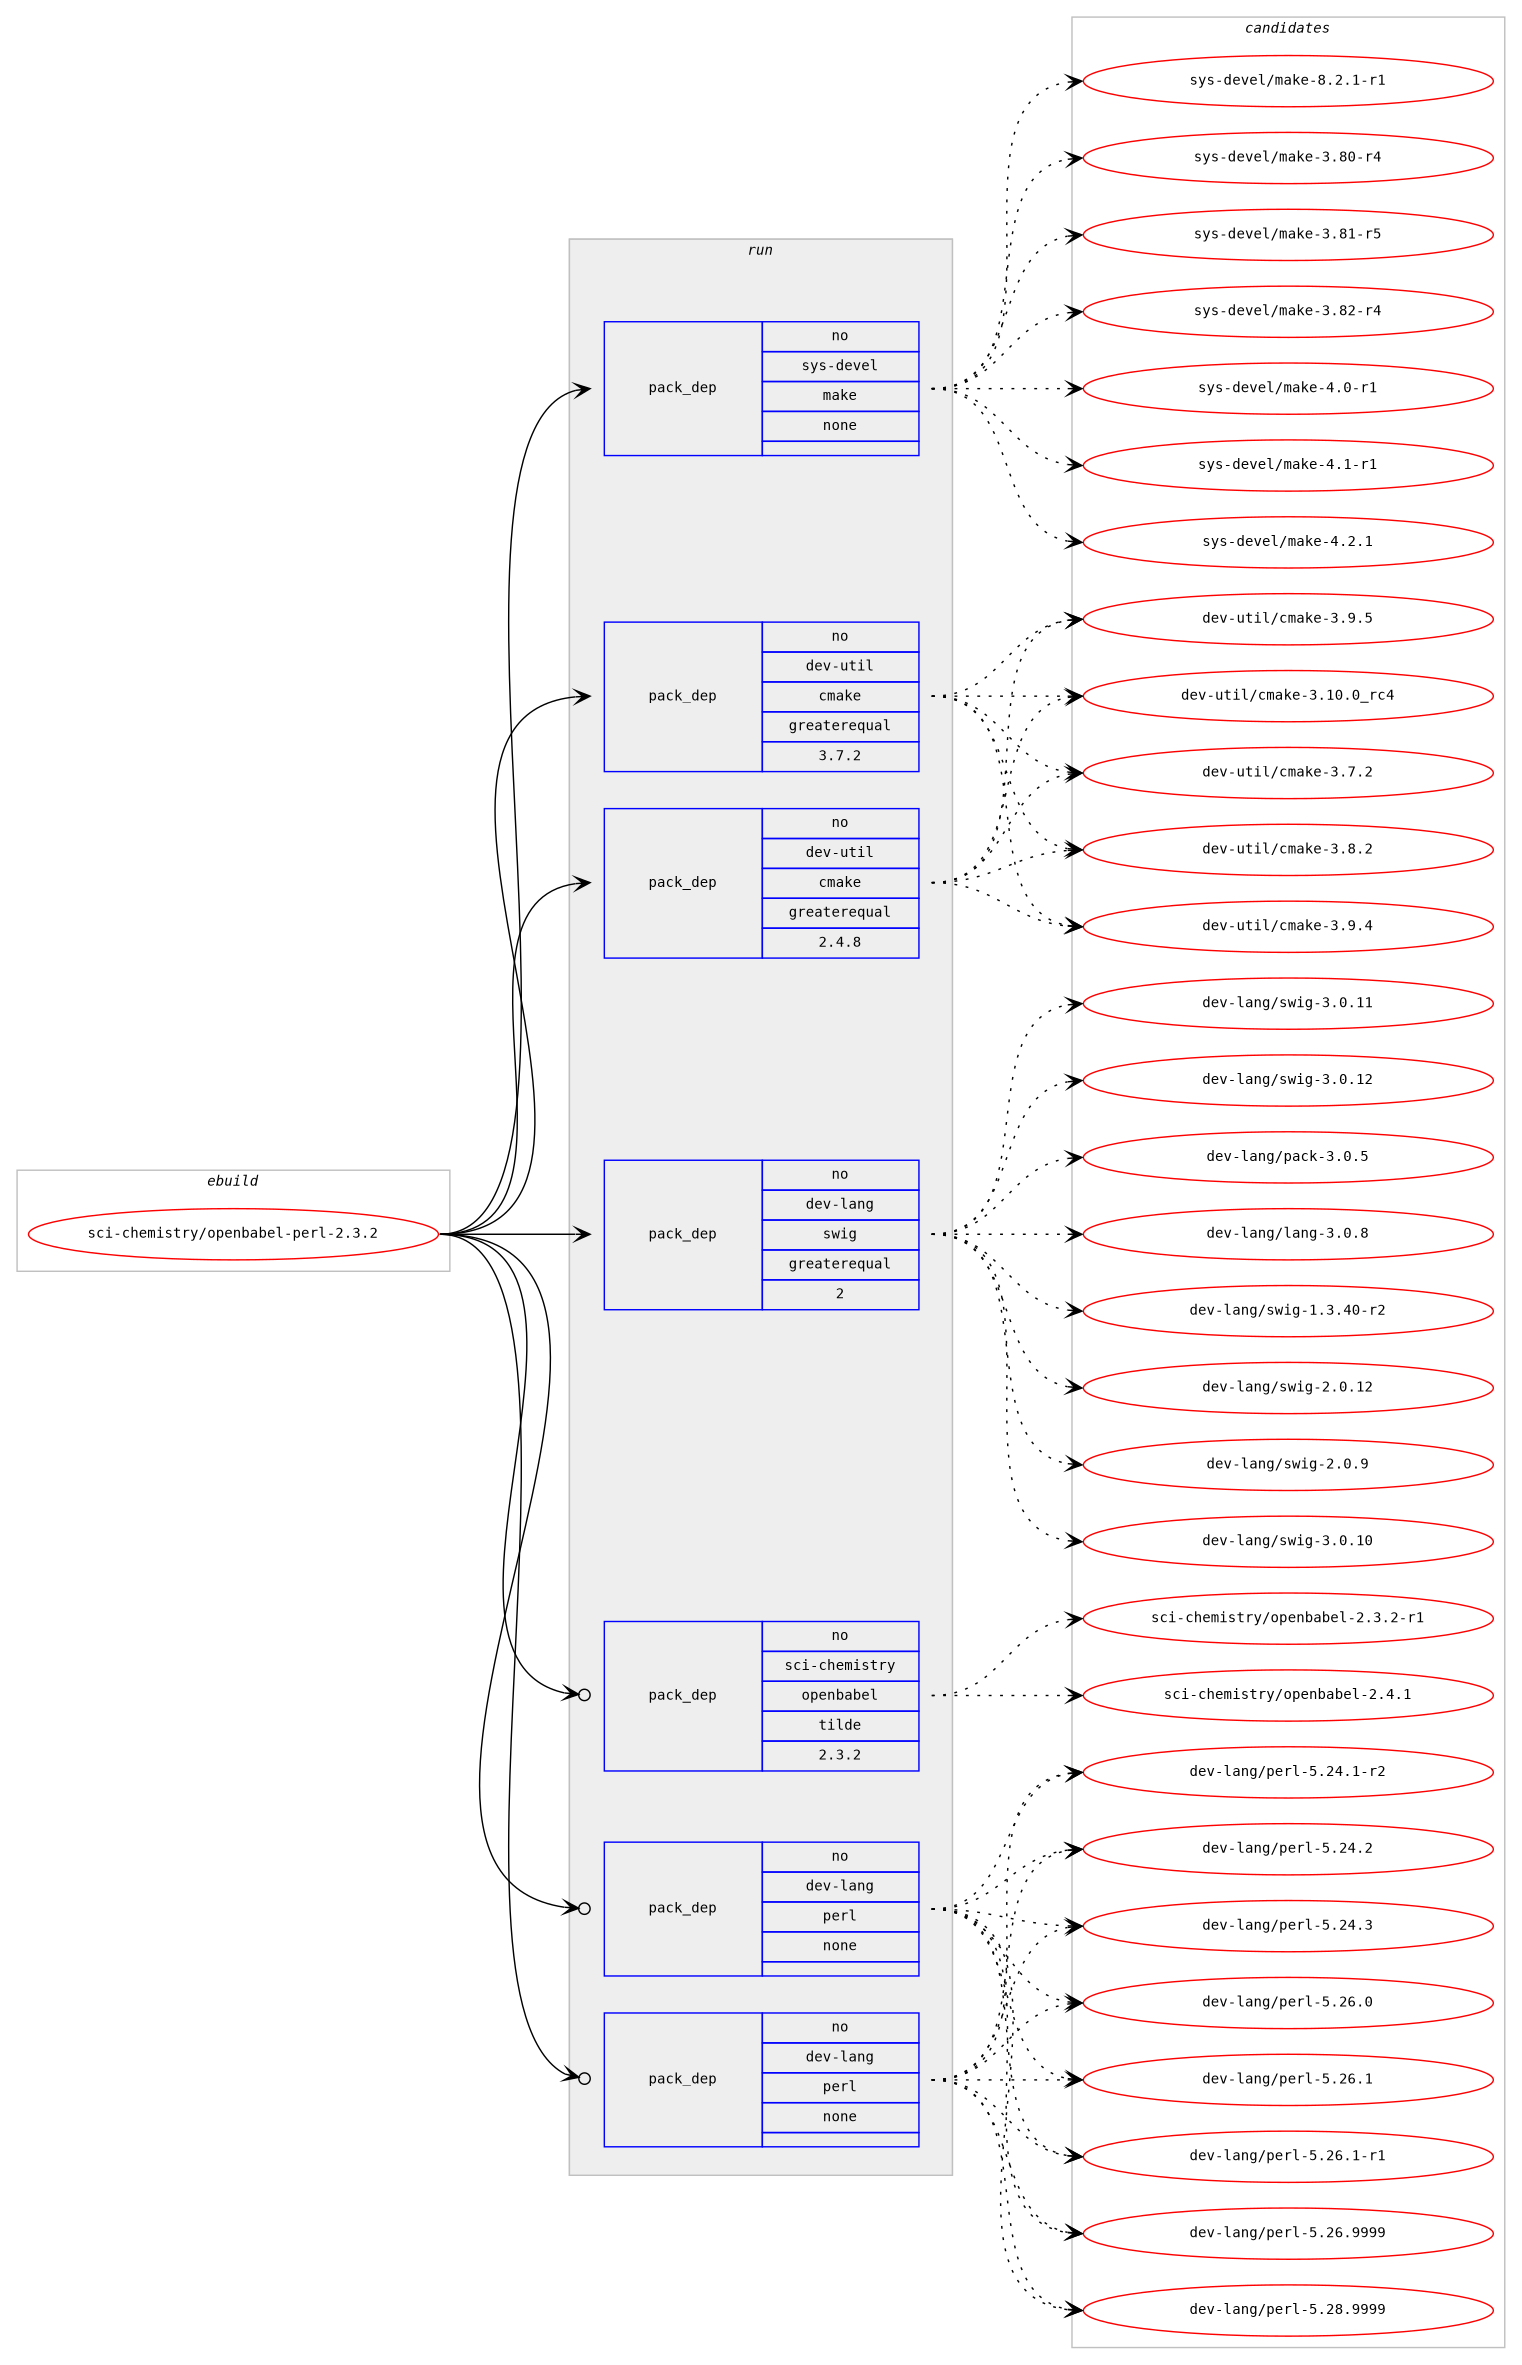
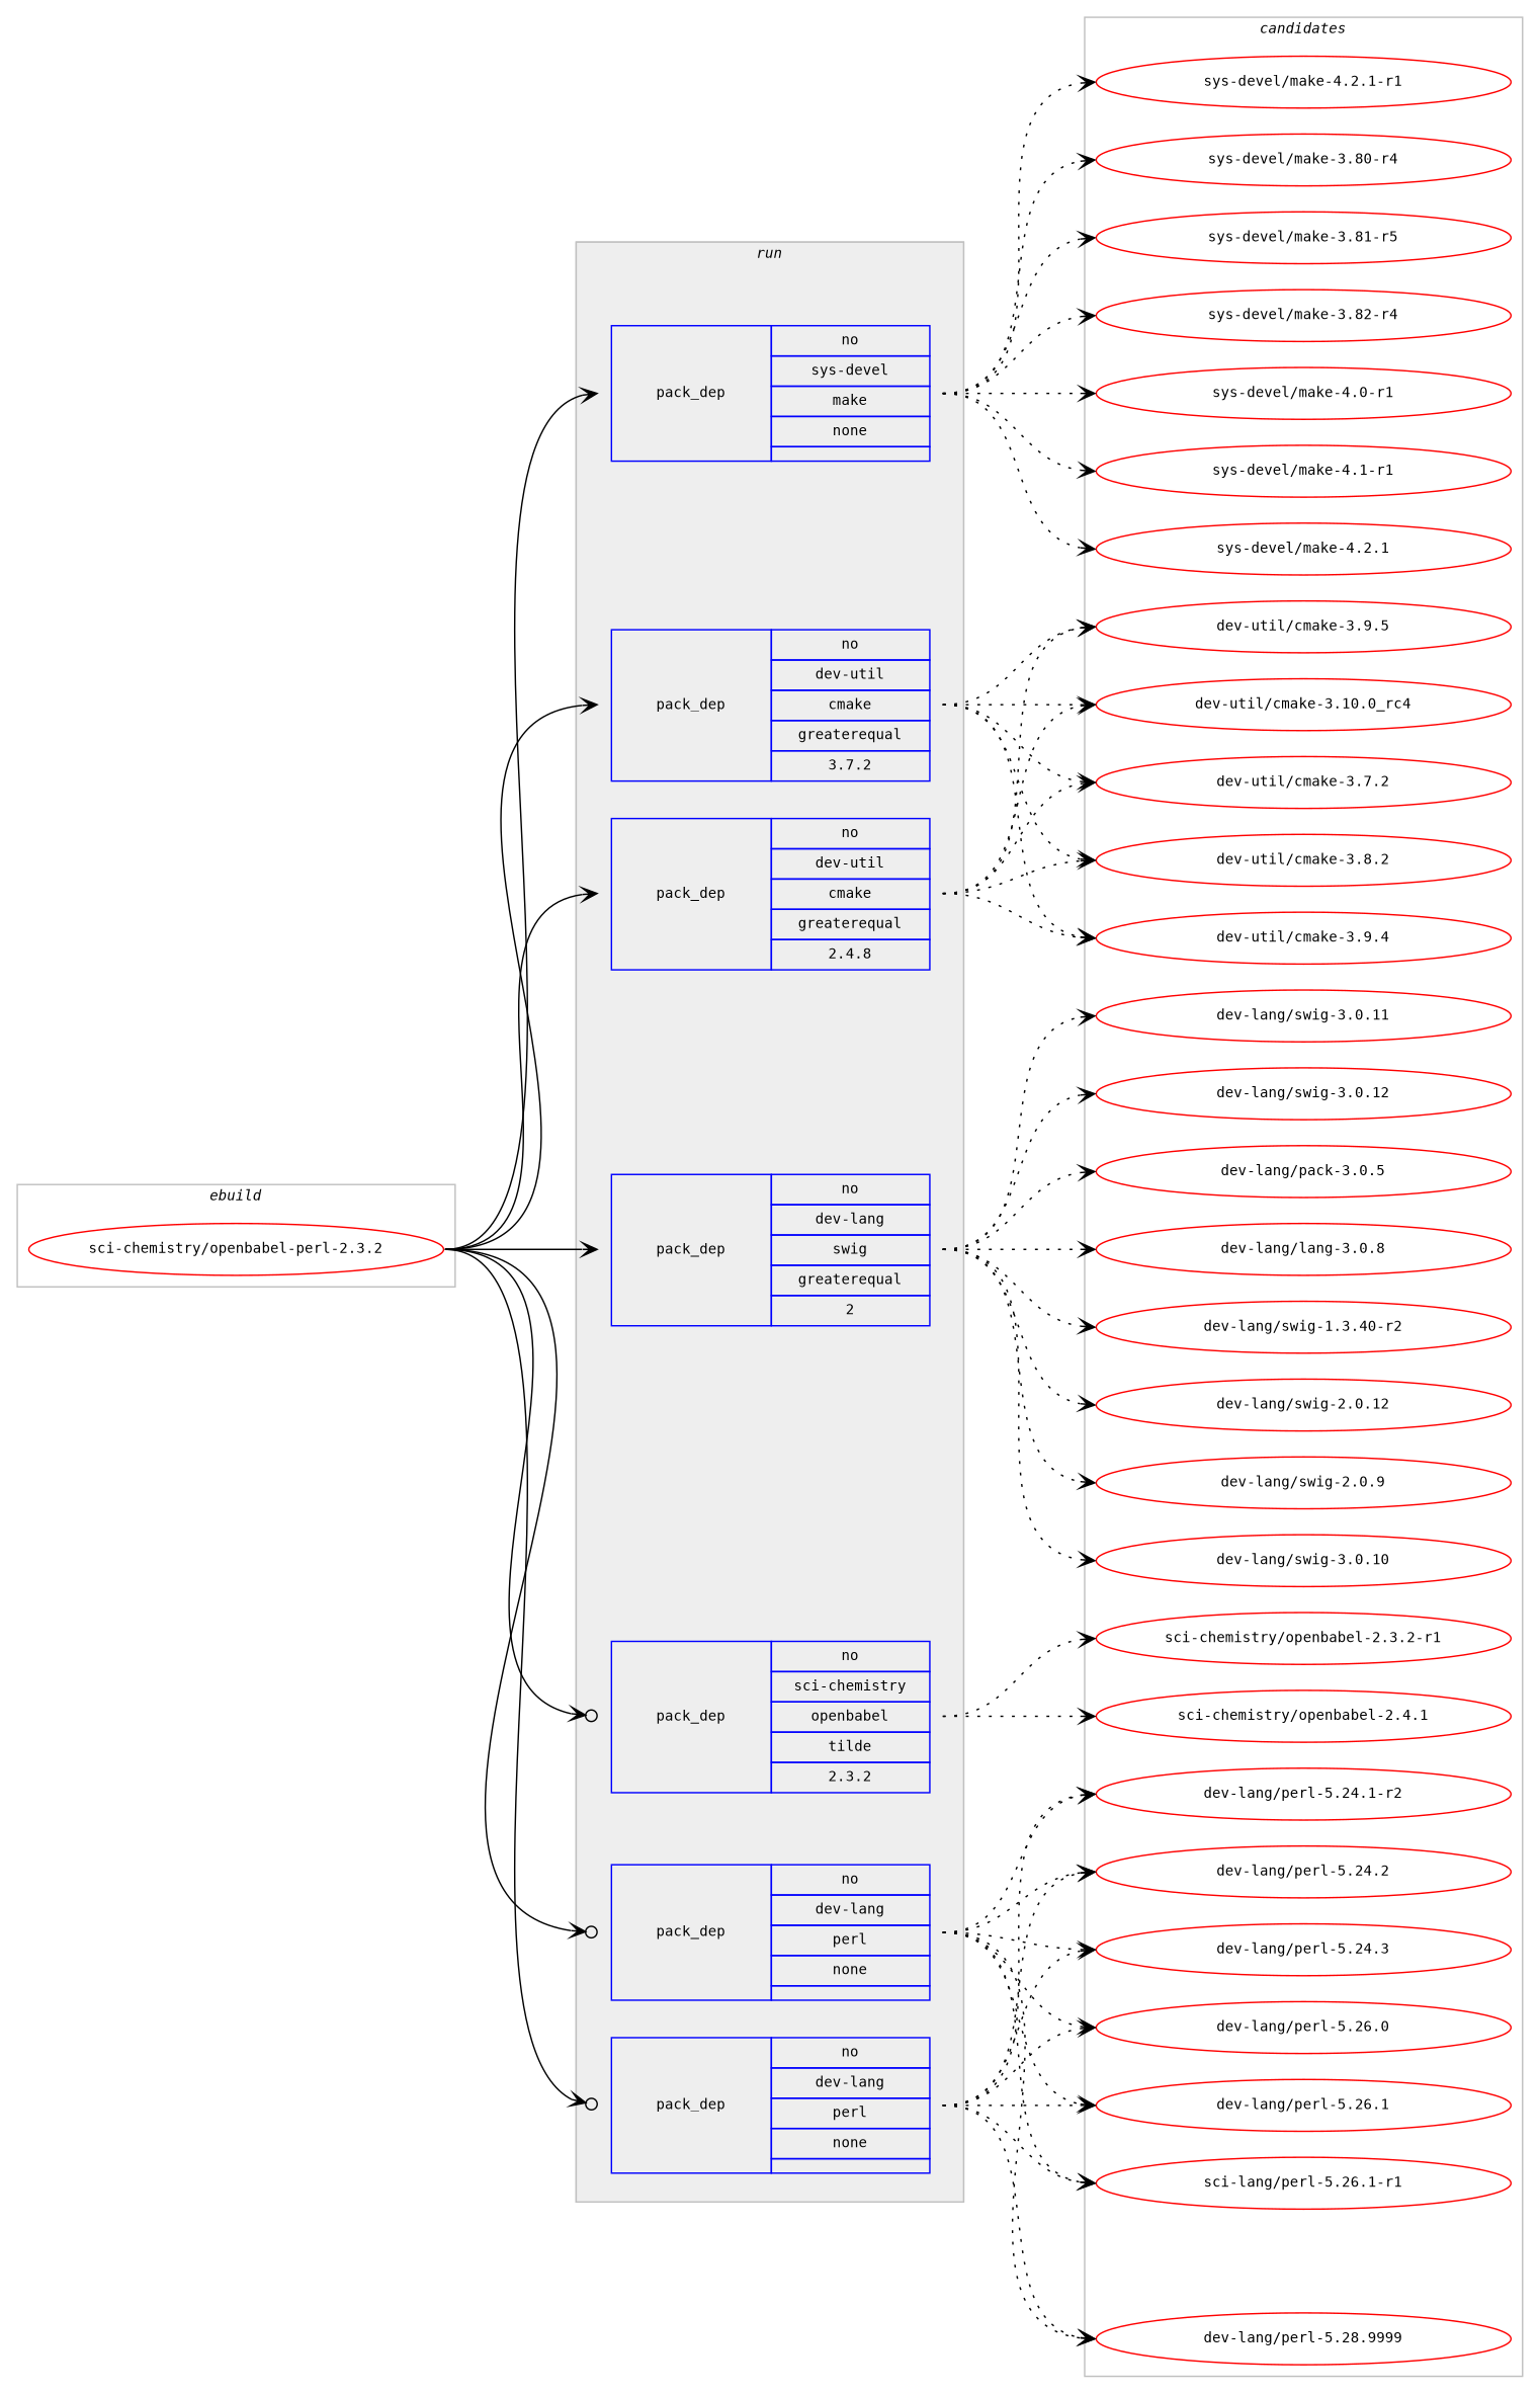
  digraph {
    compound=true
    concentrate=true
    fontname="DejaVu Sans Mono"
    fontsize=10
    newrank=true
    rankdir=LR
    ranksep=1.5
    node [color=red fontname="DejaVu Sans Mono" fontsize=10]
    edge [arrowhead=vee fontname="DejaVu Sans Mono" headport=w style=dotted tailport=e weight=100]
    n1 [label="sci-chemistry/openbabel-perl-2.3.2" width=4]
    n2 [color=blue label=<<TABLE BORDER="0" CELLBORDER="1" CELLSPACING="0" CELLPADDING="4" WIDTH="220"><TR><TD ROWSPAN="6" CELLPADDING="30">pack_dep</TD></TR><TR><TD WIDTH="110">no</TD></TR><TR><TD>dev-lang</TD></TR><TR><TD>swig</TD></TR><TR><TD>greaterequal</TD></TR><TR><TD>2</TD></TR></TABLE>> shape=none]
    n3 [color=blue label=<<TABLE BORDER="0" CELLBORDER="1" CELLSPACING="0" CELLPADDING="4" WIDTH="220"><TR><TD ROWSPAN="6" CELLPADDING="30">pack_dep</TD></TR><TR><TD WIDTH="110">no</TD></TR><TR><TD>dev-util</TD></TR><TR><TD>cmake</TD></TR><TR><TD>greaterequal</TD></TR><TR><TD>2.4.8</TD></TR></TABLE>> shape=none]
    n4 [color=blue label=<<TABLE BORDER="0" CELLBORDER="1" CELLSPACING="0" CELLPADDING="4" WIDTH="220"><TR><TD ROWSPAN="6" CELLPADDING="30">pack_dep</TD></TR><TR><TD WIDTH="110">no</TD></TR><TR><TD>dev-util</TD></TR><TR><TD>cmake</TD></TR><TR><TD>greaterequal</TD></TR><TR><TD>3.7.2</TD></TR></TABLE>> shape=none]
    n5 [color=blue label=<<TABLE BORDER="0" CELLBORDER="1" CELLSPACING="0" CELLPADDING="4" WIDTH="220"><TR><TD ROWSPAN="6" CELLPADDING="30">pack_dep</TD></TR><TR><TD WIDTH="110">no</TD></TR><TR><TD>sys-devel</TD></TR><TR><TD>make</TD></TR><TR><TD>none</TD></TR><TR><TD></TD></TR></TABLE>> shape=none]
    n6 [color=blue label=<<TABLE BORDER="0" CELLBORDER="1" CELLSPACING="0" CELLPADDING="4" WIDTH="220"><TR><TD ROWSPAN="6" CELLPADDING="30">pack_dep</TD></TR><TR><TD WIDTH="110">no</TD></TR><TR><TD>dev-lang</TD></TR><TR><TD>perl</TD></TR><TR><TD>none</TD></TR><TR><TD></TD></TR></TABLE>> shape=none]
    n7 [color=blue label=<<TABLE BORDER="0" CELLBORDER="1" CELLSPACING="0" CELLPADDING="4" WIDTH="220"><TR><TD ROWSPAN="6" CELLPADDING="30">pack_dep</TD></TR><TR><TD WIDTH="110">no</TD></TR><TR><TD>dev-lang</TD></TR><TR><TD>perl</TD></TR><TR><TD>none</TD></TR><TR><TD></TD></TR></TABLE>> shape=none]
    n8 [color=blue label=<<TABLE BORDER="0" CELLBORDER="1" CELLSPACING="0" CELLPADDING="4" WIDTH="220"><TR><TD ROWSPAN="6" CELLPADDING="30">pack_dep</TD></TR><TR><TD WIDTH="110">no</TD></TR><TR><TD>sci-chemistry</TD></TR><TR><TD>openbabel</TD></TR><TR><TD>tilde</TD></TR><TR><TD>2.3.2</TD></TR></TABLE>> shape=none]
    n9 [label="dev-lang/swig-1.3.40-r2" width=4]
    n10 [label="dev-lang/swig-2.0.12" width=4]
    n11 [label="dev-lang/swig-2.0.9" width=4]
    n12 [label="dev-lang/swig-3.0.10" width=4]
    n13 [label="dev-lang/swig-3.0.11" width=4]
    n14 [label="dev-lang/swig-3.0.12" width=4]
    n15 [label="dev-lang/pack-3.0.5" width=4]
    n16 [label="dev-lang/lang-3.0.8" width=4]
    n17 [label="dev-util/cmake-3.10.0_rc4" width=4]
    n18 [label="dev-util/cmake-3.7.2" width=4]
    n19 [label="dev-util/cmake-3.8.2" width=4]
    n20 [label="dev-util/cmake-3.9.4" width=4]
    n21 [label="dev-util/cmake-3.9.5" width=4]
    n22 [label="sys-devel/make-3.80-r4" width=4]
    n23 [label="sys-devel/make-3.81-r5" width=4]
    n24 [label="sys-devel/make-3.82-r4" width=4]
    n25 [label="sys-devel/make-4.0-r1" width=4]
    n26 [label="sys-devel/make-4.1-r1" width=4]
    n27 [label="sys-devel/make-4.2.1" width=4]
-   n28 [label="sys-devel/make-8.2.1-r1" width=4]
+   n28 [label="sys-devel/make-4.2.1-r1" width=4]
    n29 [label="dev-lang/perl-5.24.1-r2" width=4]
    n30 [label="dev-lang/perl-5.24.2" width=4]
    n31 [label="dev-lang/perl-5.24.3" width=4]
    n32 [label="dev-lang/perl-5.26.0" width=4]
    n33 [label="dev-lang/perl-5.26.1" width=4]
-   n34 [label="dev-lang/perl-5.26.1-r1" width=4]
-   n35 [label="dev-lang/perl-5.26.9999" width=4]
+   n34 [label="sci-lang/perl-5.26.1-r1" width=4]
    n36 [label="dev-lang/perl-5.28.9999" width=4]
    n37 [label="sci-chemistry/openbabel-2.3.2-r1" width=4]
    n38 [label="sci-chemistry/openbabel-2.4.1" width=4]
    subgraph cluster_1 {
      color=gray
      label=<<i>ebuild</i>>
      rank=same
      n1
    }
    subgraph cluster_2 {
      color=gray
      label=<<i>dependencies</i>>
      subgraph cluster_3 {
        color=gray
        fillcolor="#eeeeee"
        label=<<i>compile</i>>
        style=filled
        subgraph sub_4 {
          color=gray
          fillcolor="#eeeeee"
          label=<<i>compile</i>>
          style=filled
          n2
        }
        subgraph sub_5 {
          color=gray
          fillcolor="#eeeeee"
          label=<<i>compile</i>>
          style=filled
          n3
        }
        subgraph sub_6 {
          color=gray
          fillcolor="#eeeeee"
          label=<<i>compile</i>>
          style=filled
          n4
        }
        subgraph sub_7 {
          color=gray
          fillcolor="#eeeeee"
          label=<<i>compile</i>>
          style=filled
          n5
        }
      }
      subgraph cluster_8 {
        color=gray
        fillcolor="#eeeeee"
        label=<<i>compile and run</i>>
        style=filled
        subgraph sub_9 {
          color=gray
          fillcolor="#eeeeee"
          label=<<i>compile and run</i>>
          style=filled
          n6
        }
        subgraph sub_10 {
          color=gray
          fillcolor="#eeeeee"
          label=<<i>compile and run</i>>
          style=filled
          n7
        }
        subgraph sub_11 {
          color=gray
          fillcolor="#eeeeee"
          label=<<i>compile and run</i>>
          style=filled
          n8
        }
      }
      subgraph cluster_12 {
        color=gray
        fillcolor="#eeeeee"
        label=<<i>run</i>>
        style=filled
      }
    }
    subgraph cluster_13 {
      color=gray
      label=<<i>candidates</i>>
      rank=same
      subgraph sub_14 {
        color=black
        label=<<i>candidates</i>>
        nodesep=1
        rank=same
        n9
        n10
        n11
        n12
        n13
        n14
        n15
        n16
      }
      subgraph sub_15 {
        color=black
        label=<<i>candidates</i>>
        nodesep=1
        rank=same
        n17
        n18
        n19
        n20
        n21
      }
      subgraph sub_16 {
        color=black
        label=<<i>candidates</i>>
        nodesep=1
        rank=same
        n17
        n18
        n19
        n20
        n21
      }
      subgraph sub_17 {
        color=black
        label=<<i>candidates</i>>
        nodesep=1
        rank=same
        n22
        n23
        n24
        n25
        n26
        n27
        n28
      }
      subgraph sub_18 {
        color=black
        label=<<i>candidates</i>>
        nodesep=1
        rank=same
        n29
        n30
        n31
        n32
        n33
        n34
-       n35
        n36
      }
      subgraph sub_19 {
        color=black
        label=<<i>candidates</i>>
        nodesep=1
        rank=same
        n29
        n30
        n31
        n32
        n33
        n34
-       n35
        n36
      }
      subgraph sub_20 {
        color=black
        label=<<i>candidates</i>>
        nodesep=1
        rank=same
        n37
        n38
      }
    }
    n1 -> n2 [style=solid weight=20]
    n1 -> n3 [style=solid weight=20]
    n1 -> n4 [style=solid weight=20]
    n1 -> n5 [style=solid weight=20]
    n1 -> n6 [arrowhead=odotvee style=solid weight=20]
    n1 -> n7 [arrowhead=odotvee style=solid weight=20]
    n1 -> n8 [arrowhead=odotvee style=solid weight=20]
    n2 -> n9
    n2 -> n10
    n2 -> n11
    n2 -> n12
    n2 -> n13
    n2 -> n14
    n2 -> n15
    n2 -> n16
    n3 -> n17
    n3 -> n18
    n3 -> n19
    n3 -> n20
    n3 -> n21
    n4 -> n17
    n4 -> n18
    n4 -> n19
    n4 -> n20
    n4 -> n21
    n5 -> n22
    n5 -> n23
    n5 -> n24
    n5 -> n25
    n5 -> n26
    n5 -> n27
    n5 -> n28
    n6 -> n29
    n6 -> n30
    n6 -> n31
    n6 -> n32
    n6 -> n33
    n6 -> n34
-   n6 -> n35
    n6 -> n36
    n7 -> n29
    n7 -> n30
    n7 -> n31
    n7 -> n32
    n7 -> n33
    n7 -> n34
-   n7 -> n35
    n7 -> n36
    n8 -> n37
    n8 -> n38
  }
